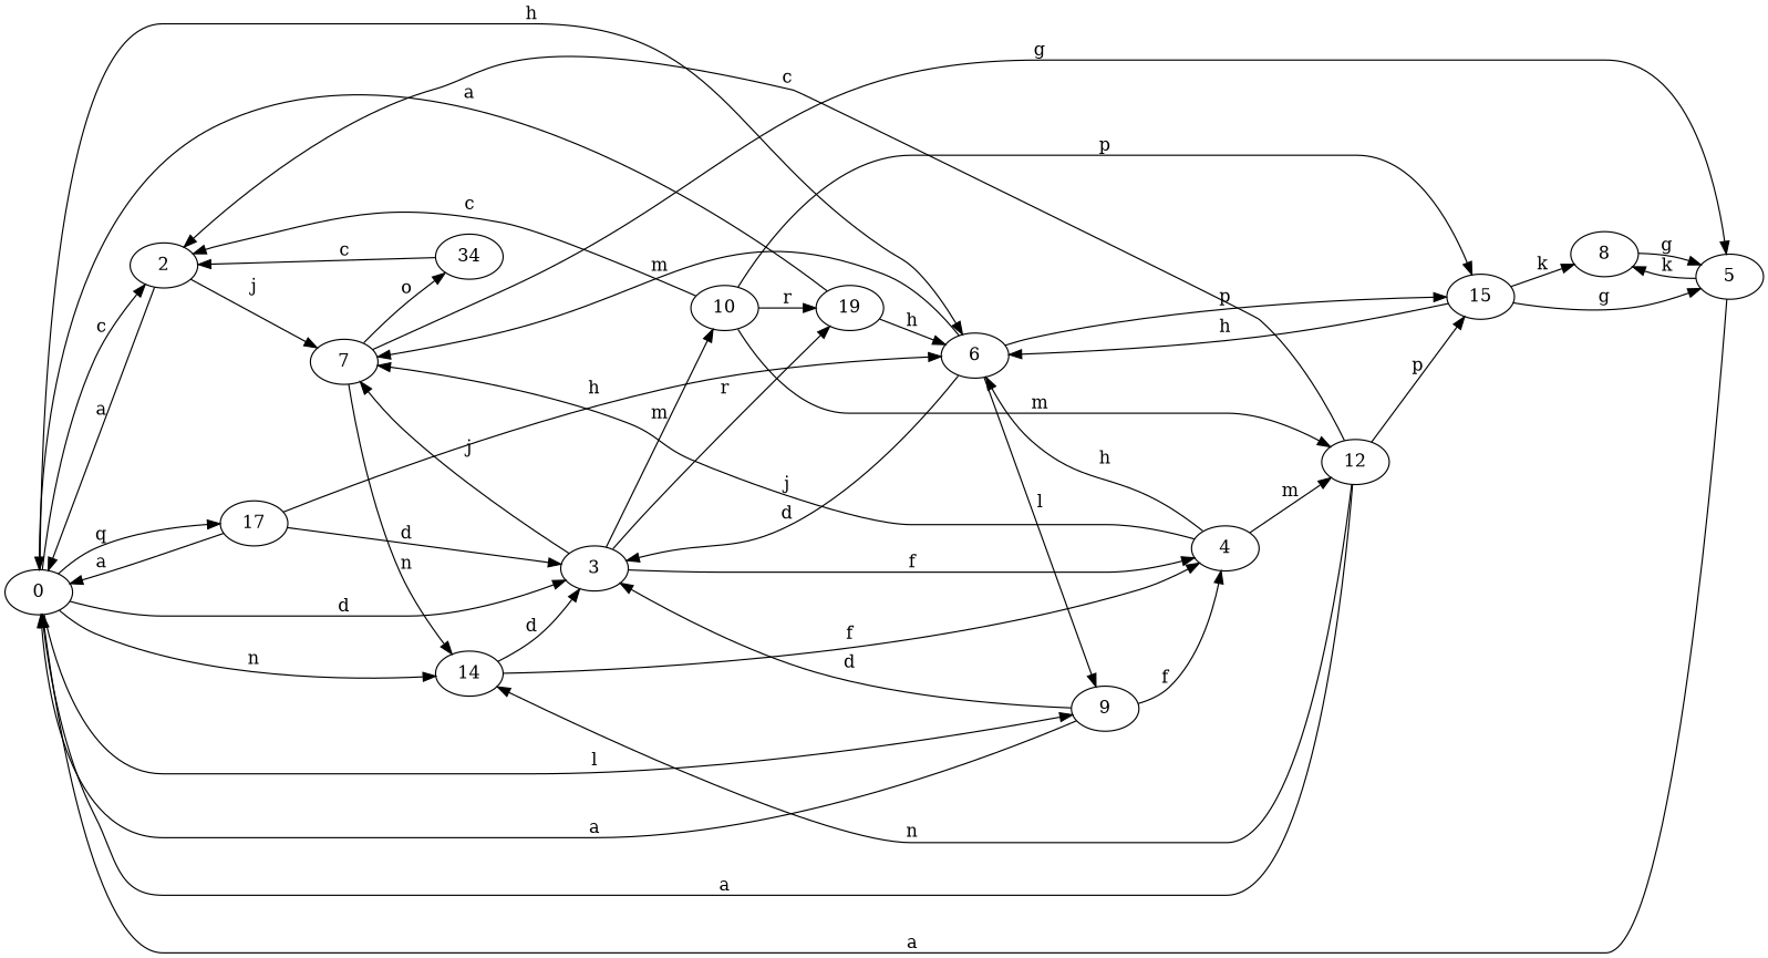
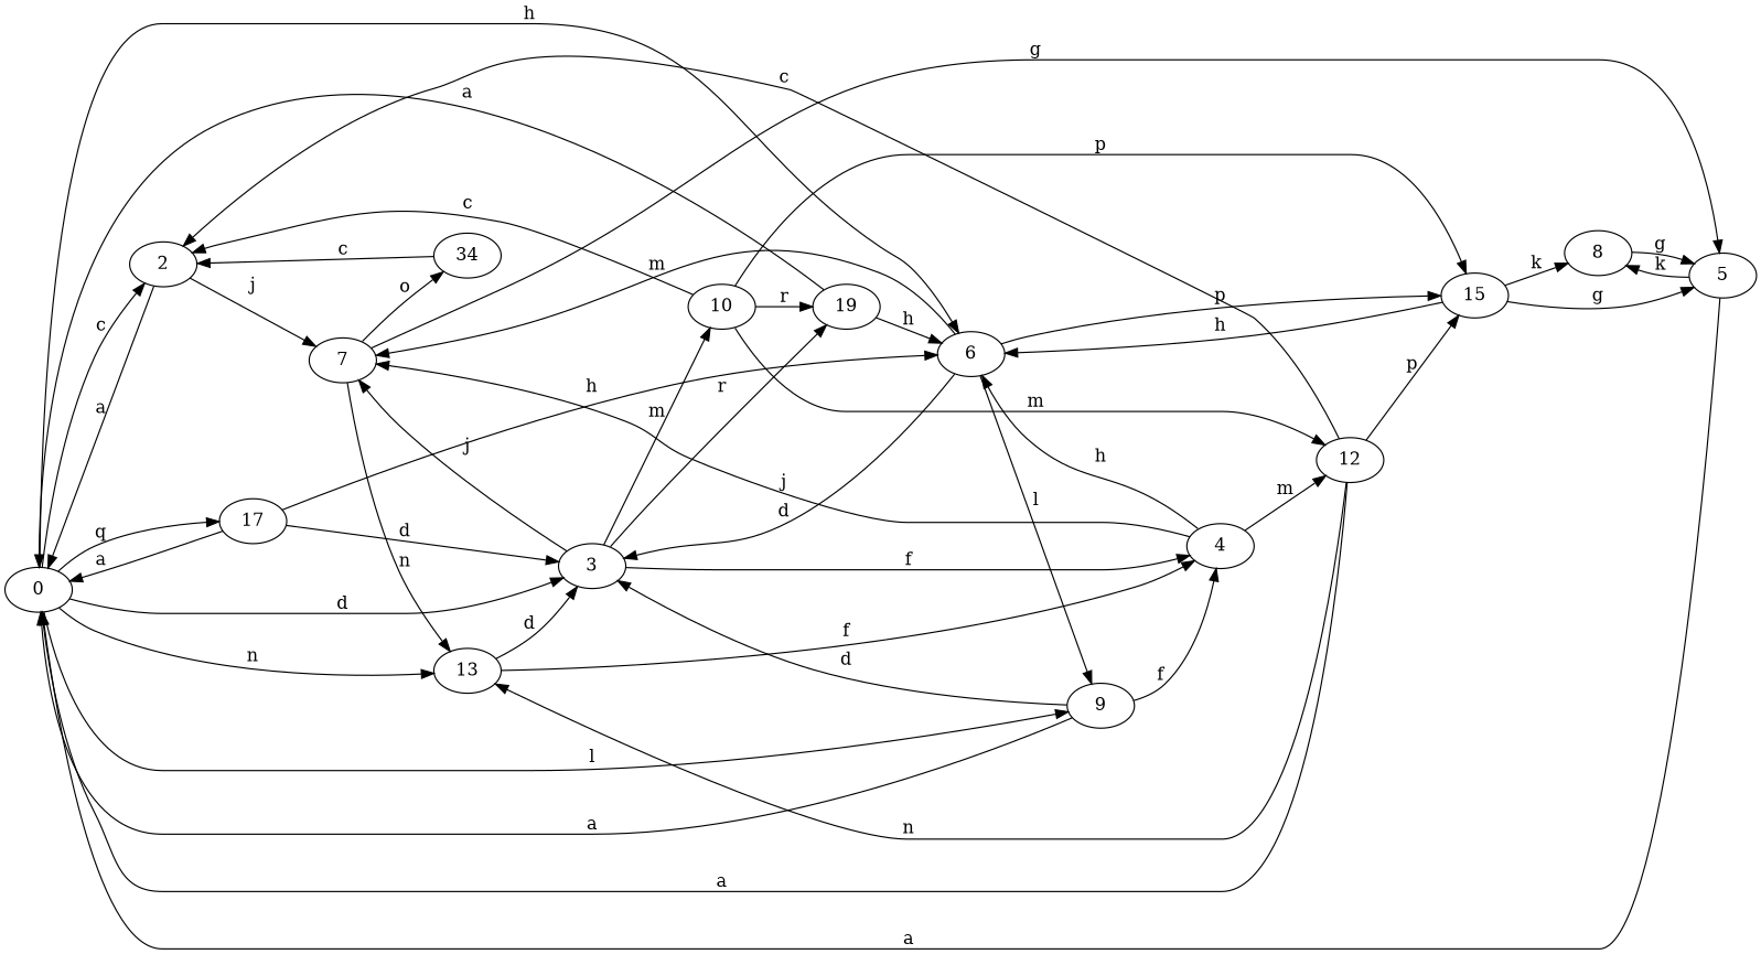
  strict digraph {
    rankdir=LR
    0
    2
    3
    6
    9
-   13 [label=14]
+   13
    17
    7
    4
    10
    19
    15
    5
    n14 [label=34]
    12
    8
    0 -> 2 [label=c]
    0 -> 3 [label=d]
    0 -> 6 [label=h]
    0 -> 9 [label=l]
    0 -> 13 [label=n]
    0 -> 17 [label=q]
    2 -> 0 [label=a]
    2 -> 7 [label=j]
    3 -> 7 [label=j]
    3 -> 4 [label=f]
    3 -> 10 [label=m]
    3 -> 19 [label=r]
    6 -> 3 [label=d]
    6 -> 9 [label=l]
    6 -> 7 [label=m]
    6 -> 15 [label=p]
    9 -> 0 [label=a]
    9 -> 3 [label=d]
    9 -> 4 [label=f]
    13 -> 3 [label=d]
    13 -> 4 [label=f]
    17 -> 0 [label=a]
    17 -> 3 [label=d]
    17 -> 6 [label=h]
    7 -> 13 [label=n]
    7 -> 5 [label=g]
    7 -> n14 [label=o]
    4 -> 6 [label=h]
    4 -> 7 [label=j]
    4 -> 12 [label=m]
    10 -> 2 [label=c]
    10 -> 19 [label=r]
    10 -> 15 [label=p]
    10 -> 12 [label=m]
    19 -> 0 [label=a]
    19 -> 6 [label=h]
    15 -> 6 [label=h]
    15 -> 5 [label=g]
    15 -> 8 [label=k]
    5 -> 0 [label=a]
    5 -> 8 [label=k]
    n14 -> 2 [label=c]
    12 -> 0 [label=a]
    12 -> 2 [label=c]
    12 -> 13 [label=n]
    12 -> 15 [label=p]
    8 -> 5 [label=g]
  }
